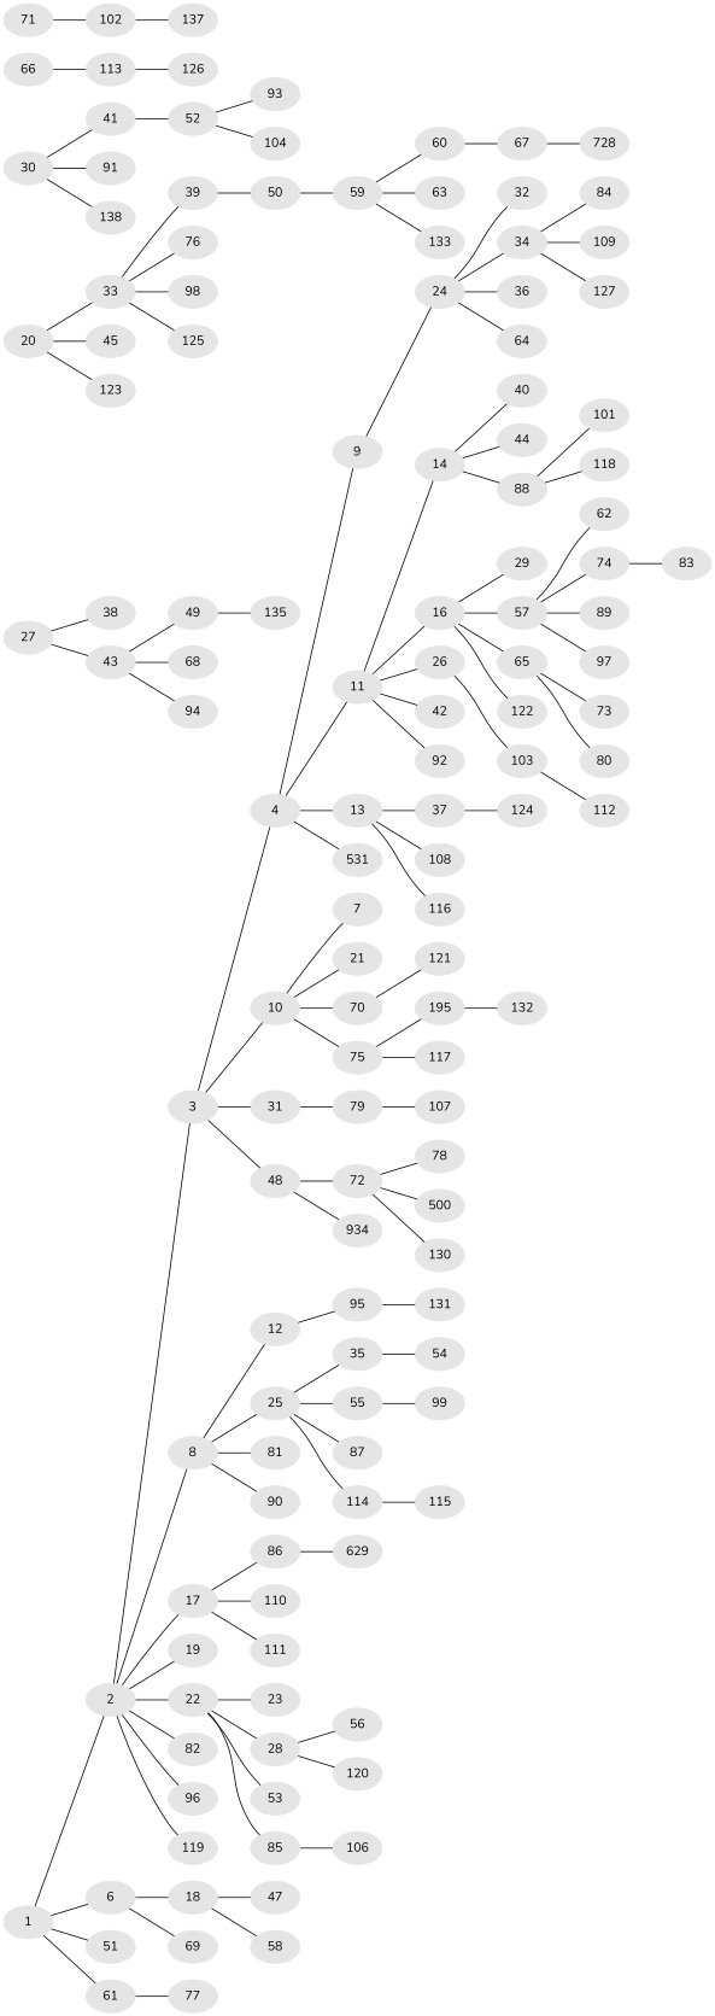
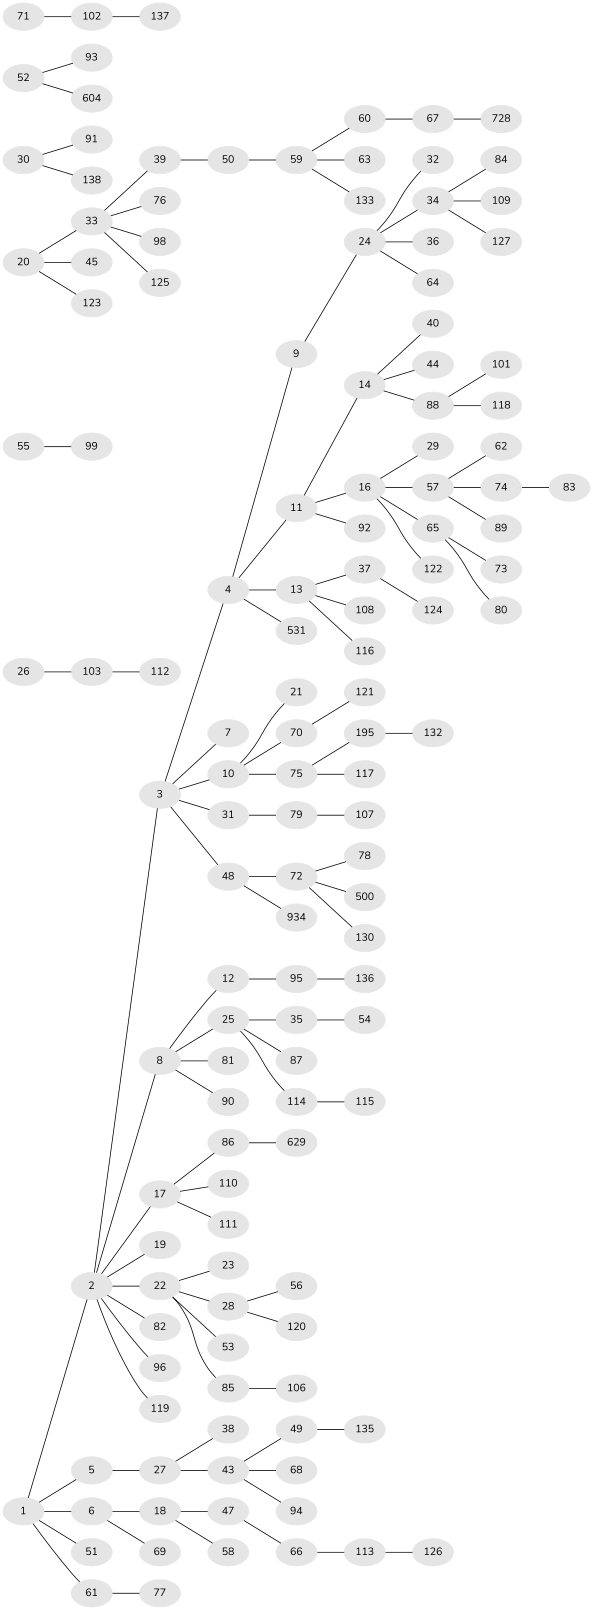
  graph {
    fontname=Nunito
    rankdir=LR
    node [color=gray90 fontname=Nunito style=filled]
    edge [fontname=Nunito]
    1
    2
+   5
    6
    51
    61
    3
    8
    17
    19
    22
    82
    96
    119
    27
    18
    69
    77
    4
    7
    10
    31
    48
    12
    25
    81
    90
    86
    110
    111
    23
    28
    53
    85
    9
    11
    13
    n38 [label=531]
    21
    70
    75
    79
    72
    n44 [label=934]
    24
    14
    16
    26
-   42
    92
    37
    108
    116
    38
    43
    47
    58
    95
    35
    55
    87
    114
    32
    34
    36
    64
    121
    n68 [label=195]
    117
    40
    44
    88
    29
    57
    65
    122
    103
-   136 [label=131]
+   136
    124
    101
    118
    20
    33
    45
    123
    30
-   41
    91
    138
    62
    74
    89
-   97
    73
    80
    n96 [label=629]
    66
    39
    76
    98
    125
    56
    120
    106
    84
    109
    127
    54
    99
    115
    112
    49
    68
    94
    52
    107
    50
    59
    93
-   104
+   104 [label=604]
    135
    71
    102
    113
    78
    n126 [label=500]
    130
    60
    63
    133
    83
    67
    n133 [label=728]
    126
    137
    132
    1 -- 2
+   1 -- 5
    1 -- 6
    1 -- 51
    1 -- 61
    2 -- 3
    2 -- 8
    2 -- 17
    2 -- 19
    2 -- 22
    2 -- 82
    2 -- 96
    2 -- 119
+   5 -- 27
    6 -- 18
    6 -- 69
    61 -- 77
    3 -- 4
-   10 -- 7
+   3 -- 7
    3 -- 10
    3 -- 31
    3 -- 48
    8 -- 12
    8 -- 25
    8 -- 81
    8 -- 90
    17 -- 86
    17 -- 110
    17 -- 111
    22 -- 23
    22 -- 28
    22 -- 53
    22 -- 85
    27 -- 38
    27 -- 43
    18 -- 47
    18 -- 58
    4 -- 9
    4 -- 11
    4 -- 13
    4 -- n38
    10 -- 21
    10 -- 70
    10 -- 75
    31 -- 79
    48 -- 72
    48 -- n44
    12 -- 95
    25 -- 35
-   25 -- 55
    25 -- 87
    25 -- 114
    86 -- n96
    28 -- 56
    28 -- 120
    85 -- 106
    9 -- 24
    11 -- 14
    11 -- 16
-   11 -- 26
-   11 -- 42
    11 -- 92
    13 -- 37
    13 -- 108
    13 -- 116
    70 -- 121
    75 -- n68
    75 -- 117
    79 -- 107
    72 -- 78
    72 -- n126
    72 -- 130
    24 -- 32
    24 -- 34
    24 -- 36
    24 -- 64
    14 -- 40
    14 -- 44
    14 -- 88
    16 -- 29
    16 -- 57
    16 -- 65
    16 -- 122
    26 -- 103
    37 -- 124
    43 -- 49
    43 -- 68
    43 -- 94
+   47 -- 66
    95 -- 136
    35 -- 54
    55 -- 99
    114 -- 115
    34 -- 84
    34 -- 109
    34 -- 127
    n68 -- 132
    88 -- 101
    88 -- 118
    57 -- 62
    57 -- 74
    57 -- 89
-   57 -- 97
    65 -- 73
    65 -- 80
    103 -- 112
    20 -- 33
    20 -- 45
    20 -- 123
    33 -- 39
    33 -- 76
    33 -- 98
    33 -- 125
-   30 -- 41
    30 -- 91
    30 -- 138
-   41 -- 52
    74 -- 83
    66 -- 113
    39 -- 50
    49 -- 135
    52 -- 93
    52 -- 104
    50 -- 59
    59 -- 60
    59 -- 63
    59 -- 133
    71 -- 102
    102 -- 137
    113 -- 126
    60 -- 67
    67 -- n133
  }
